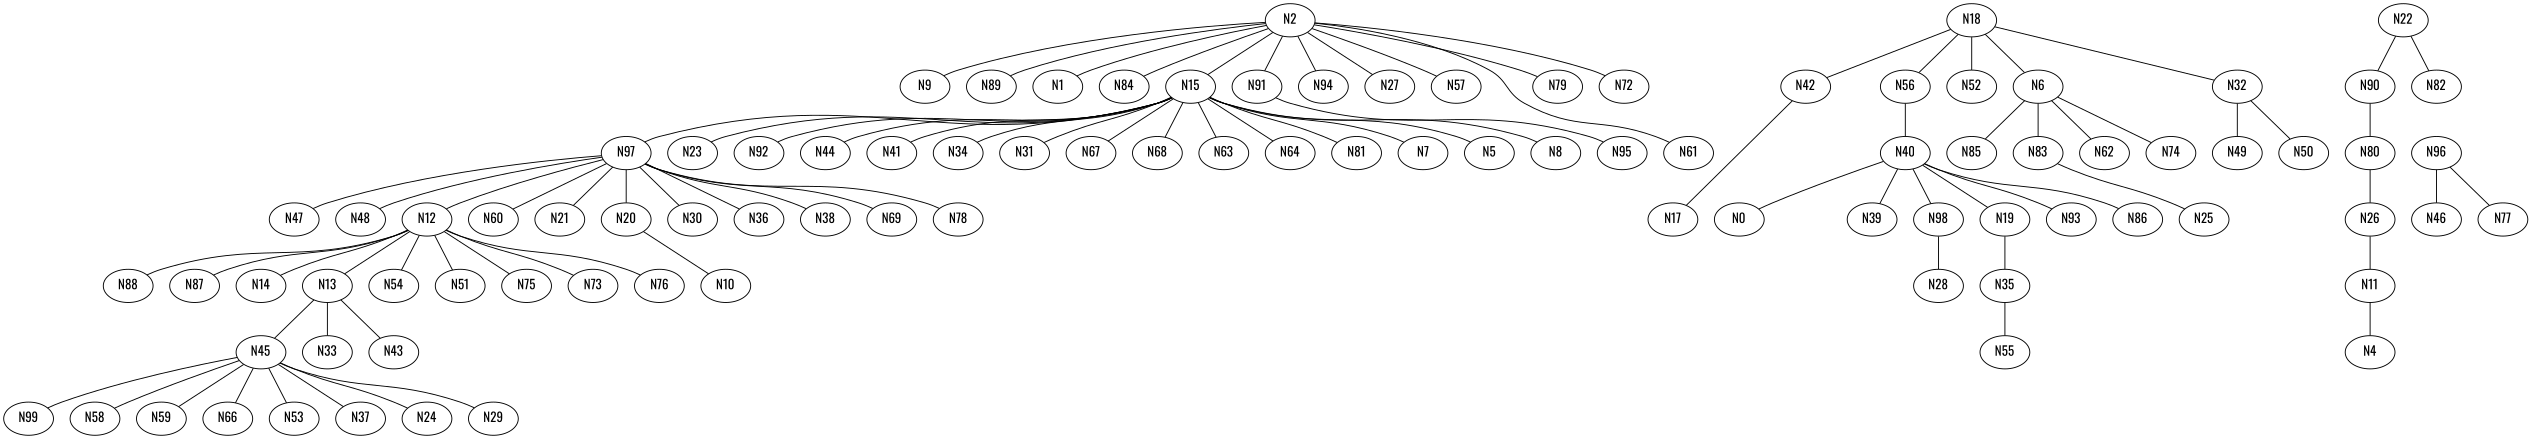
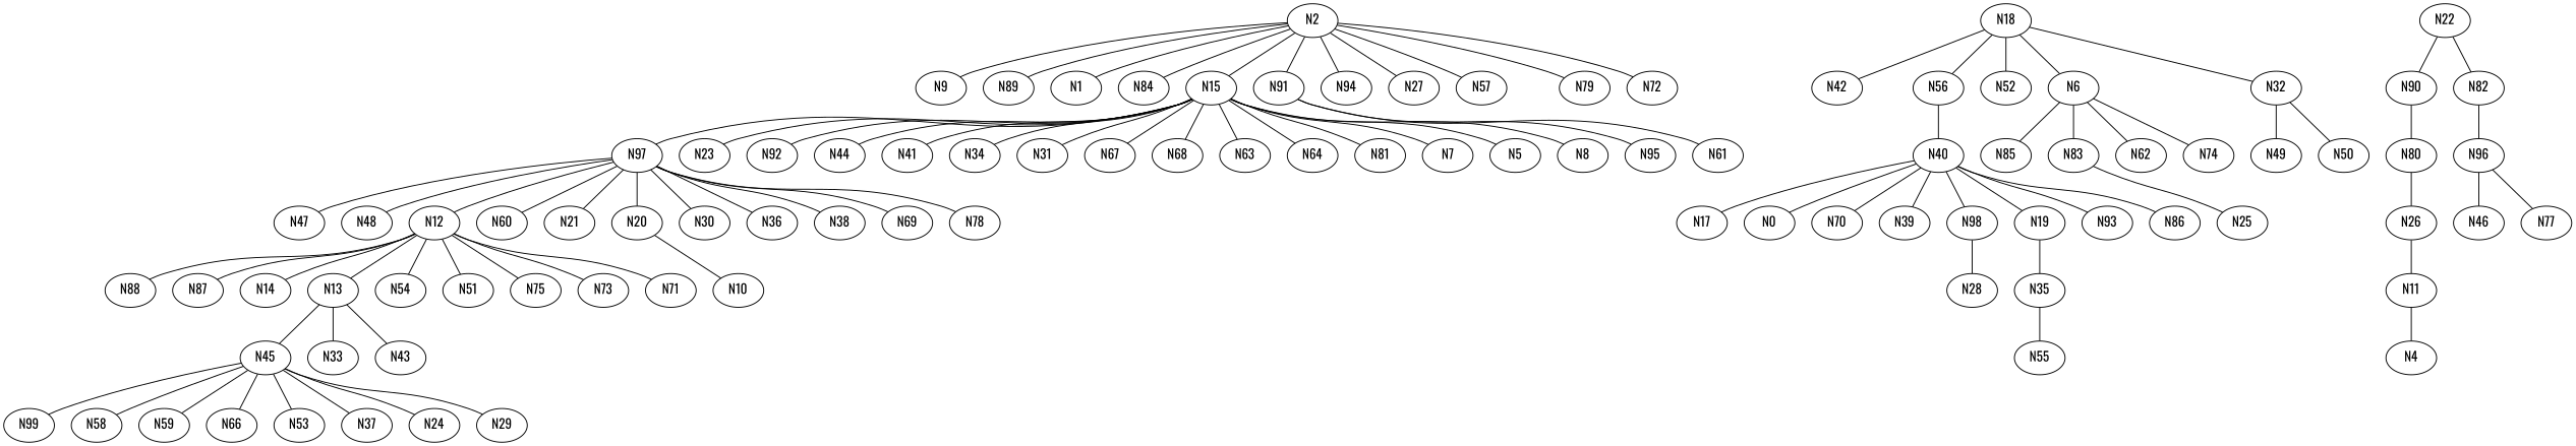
  graph {
    fontname=Oswald
    node [fontname=Oswald]
    edge [fontname=Oswald weight=1]
    N2
    N9
    N89
    N1
    N84
    N15
    N91
    N94
    N27
    N57
    N61
    N79
    N72
    N97
    N23
    N92
    N44
    N41
    N34
    N31
    N67
    N68
    N63
    N64
    N81
    N7
    N5
    N8
    N95
    N45
    N99
    N58
    N59
    N66
    N53
    N37
    N24
    N29
    N18
    N42
    N56
    N52
    N6
    N32
    N40
    N85
    N83
    N62
    N74
    N49
    N50
    N47
    N48
    N12
    N60
    N21
    N20
    N30
    N36
    N38
    N69
    N78
    N88
    N87
    N14
    N13
    N54
    N51
    N75
    N73
-   N71 [label=N76]
+   N71
    N10
    N33
    N43
    N0
+   N70
    N39
    N98
    N17
    N19
    N93
    N86
    N28
    N35
    N80
    N26
    N11
    N4
    N22
    N90
    N82
    N96
    N46
    N77
    N25
    N55
    N2 -- N9
    N2 -- N89
    N2 -- N1
    N2 -- N84
    N2 -- N15
    N2 -- N91
    N2 -- N94
    N2 -- N27
    N2 -- N57
-   N2 -- N61
+   N91 -- N61
    N2 -- N79
    N2 -- N72
    N15 -- N97
    N15 -- N23
    N15 -- N92
    N15 -- N44
    N15 -- N41
    N15 -- N34
    N15 -- N31
    N15 -- N67
    N15 -- N68
    N15 -- N63
    N15 -- N64
    N15 -- N81
    N15 -- N7
    N15 -- N5
    N15 -- N8
    N91 -- N95
    N97 -- N47
    N97 -- N48
    N97 -- N12
    N97 -- N60
    N97 -- N21
    N97 -- N20
    N97 -- N30
    N97 -- N36
    N97 -- N38
    N97 -- N69
    N97 -- N78
    N45 -- N99
    N45 -- N58
    N45 -- N59
    N45 -- N66
    N45 -- N53
    N45 -- N37
    N45 -- N24
    N45 -- N29
    N18 -- N42
    N18 -- N56
    N18 -- N52
    N18 -- N6
    N18 -- N32
    N56 -- N40
    N6 -- N85
    N6 -- N83
    N6 -- N62
    N6 -- N74
    N32 -- N49
    N32 -- N50
    N40 -- N0
+   N40 -- N70
    N40 -- N39
    N40 -- N98
-   N42 -- N17
+   N40 -- N17
    N40 -- N19
    N40 -- N93
    N40 -- N86
    N83 -- N25
    N12 -- N88
    N12 -- N87
    N12 -- N14
    N12 -- N13
    N12 -- N54
    N12 -- N51
    N12 -- N75
    N12 -- N73
    N12 -- N71
    N20 -- N10
    N13 -- N45
    N13 -- N33
    N13 -- N43
    N98 -- N28
    N19 -- N35
    N35 -- N55
    N80 -- N26
    N26 -- N11
    N11 -- N4
    N22 -- N90
    N22 -- N82
    N90 -- N80
+   N82 -- N96
    N96 -- N46
    N96 -- N77
  }
